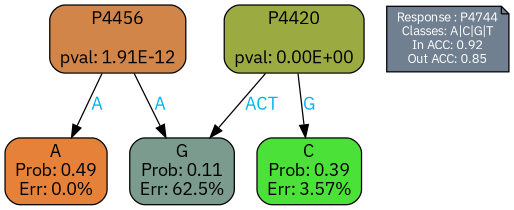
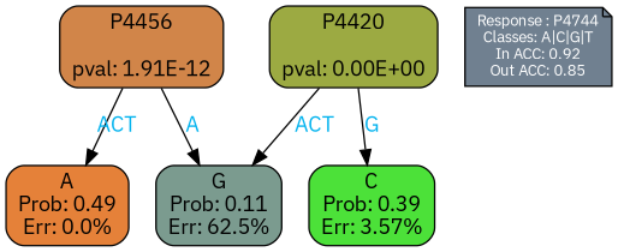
  digraph {
    fontname="IBM Plex Sans"
    ranksep=equally
    splines=polylines
    node [color=black fontname="IBM Plex Sans" shape=box style="filled, rounded"]
    edge [fontcolor=deepskyblue2 fontname="IBM Plex Sans"]
    n1 [fillcolor="#e58139" label="A\nProb: 0.49\nErr: 0.0%"]
    n2 [fillcolor="#7b9b8f" label="G\nProb: 0.11\nErr: 62.5%"]
    n3 [fillcolor="#4ce139" label="C\nProb: 0.39\nErr: 3.57%"]
    n4 [align=left fillcolor=slategray fontcolor=white fontsize=10 label="Response : P4744\nClasses: A|C|G|T\nIn ACC: 0.92\nOut ACC: 0.85\n" shape=note style=filled]
    n5 [fillcolor="#9caa42" label="P4420\n\npval: 0.00E+00"]
    n6 [fillcolor="#d18549" label="P4456\n\npval: 1.91E-12"]
    subgraph sub_1 {
      rank=same
      n1
      n2
      n3
    }
    subgraph sub_2 {
      rank=same
      n4
      n5
    }
    n5 -> n2 [label=ACT]
    n5 -> n3 [label=G]
-   n6 -> n1 [label=A]
+   n6 -> n1 [label=ACT]
    n6 -> n2 [label=A]
  }
